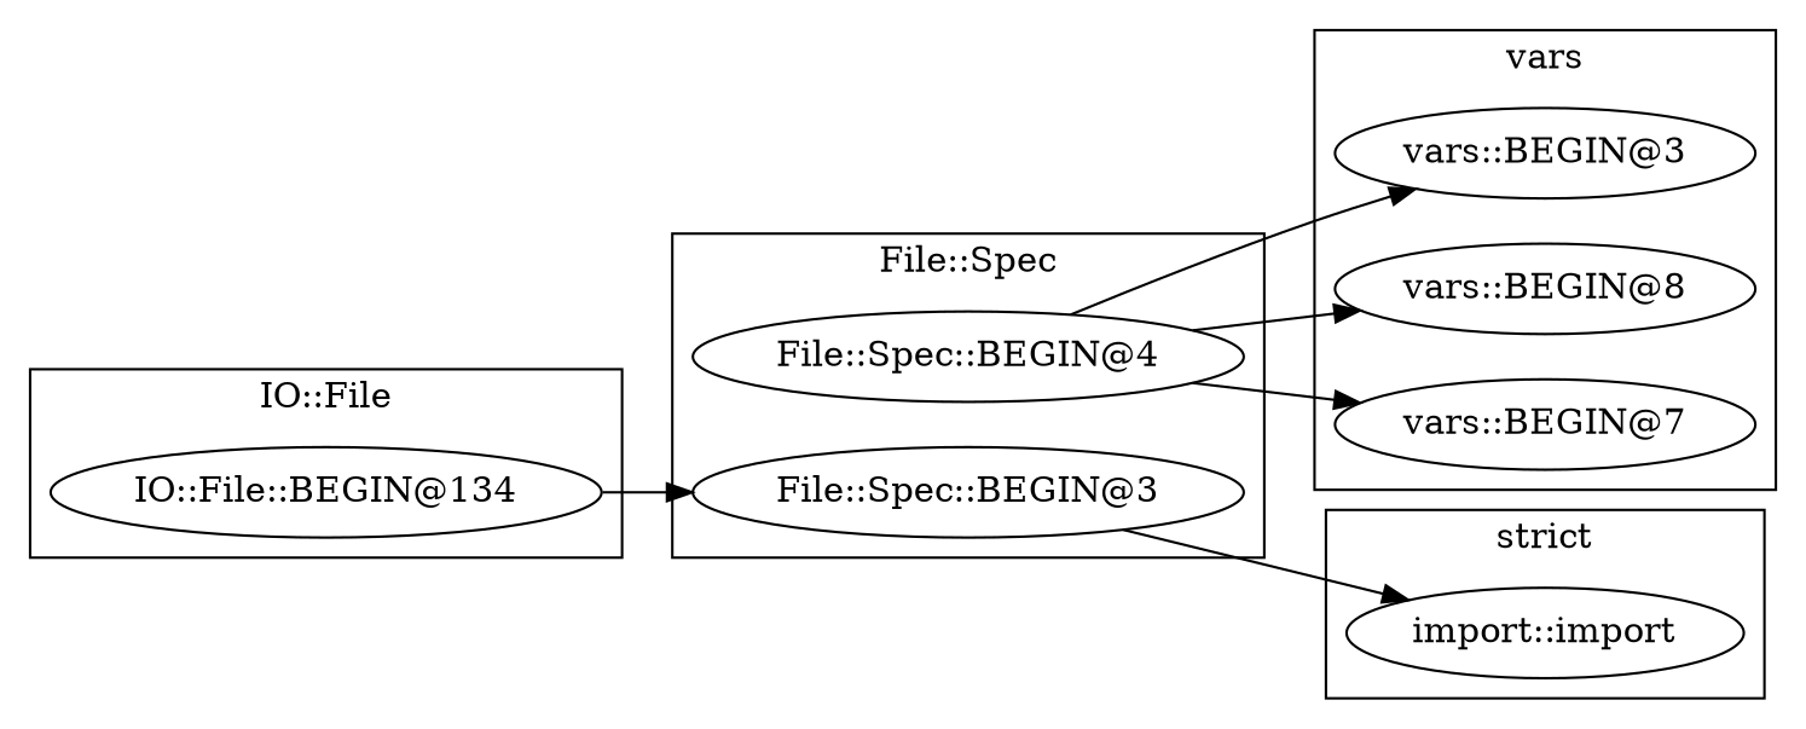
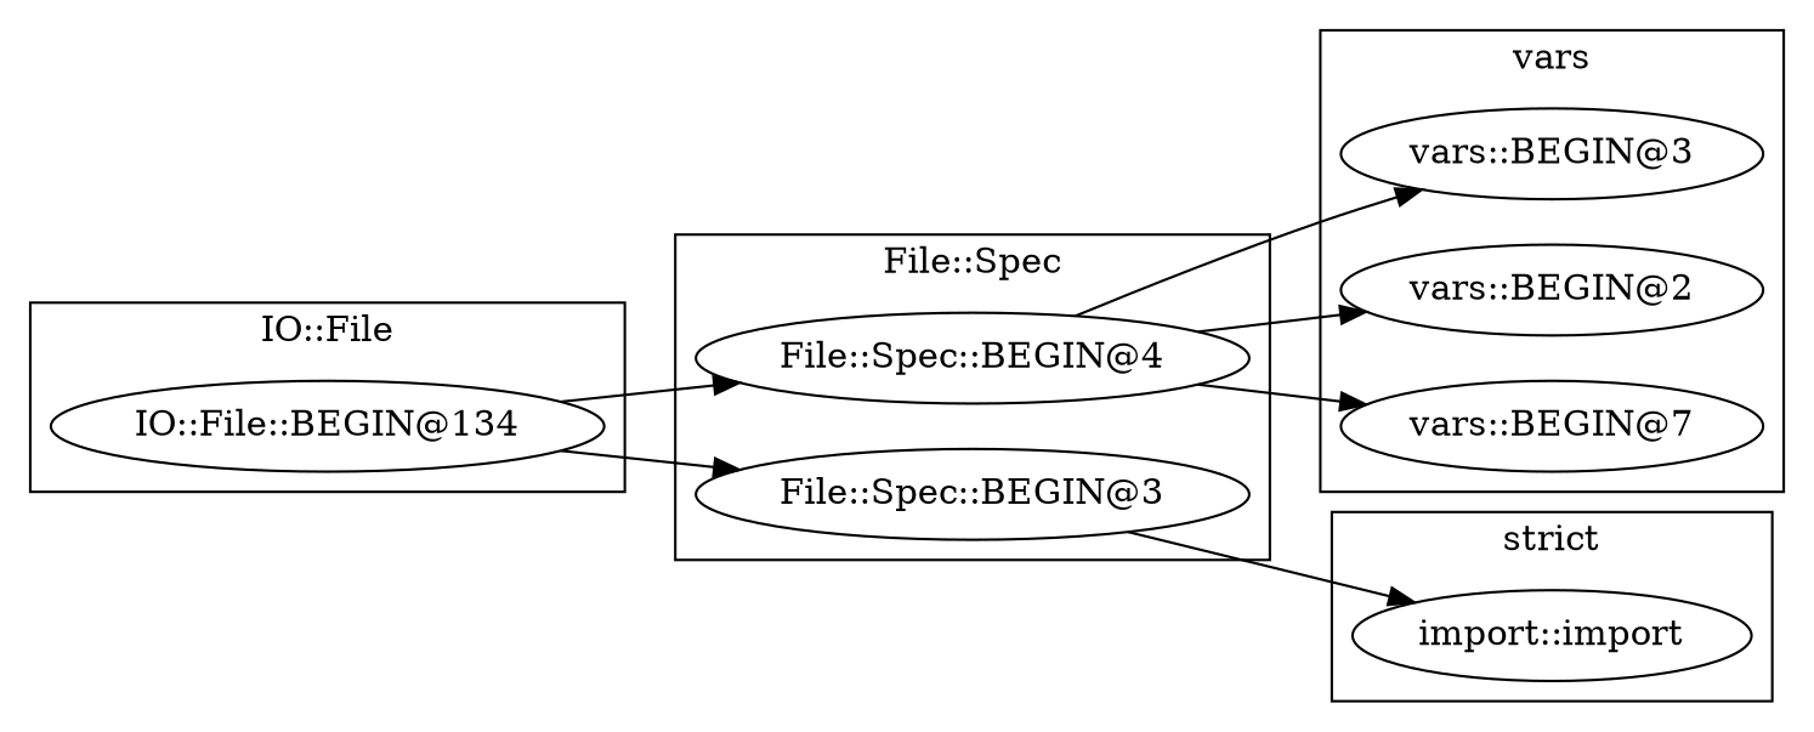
  digraph {
    rankdir=LR
    "vars::BEGIN@3"
-   "vars::BEGIN@8"
+   "vars::BEGIN@8" [label="vars::BEGIN@2"]
    "vars::BEGIN@7"
    "IO::File::BEGIN@134"
    n5 [label="import::import"]
    "File::Spec::BEGIN@4"
    "File::Spec::BEGIN@3"
    subgraph cluster_1 {
      label=vars
      "vars::BEGIN@3"
      "vars::BEGIN@8"
      "vars::BEGIN@7"
    }
    subgraph cluster_2 {
      label="IO::File"
      "IO::File::BEGIN@134"
    }
    subgraph cluster_3 {
      label="strict"
      n5
    }
    subgraph cluster_4 {
      label="File::Spec"
      "File::Spec::BEGIN@4"
      "File::Spec::BEGIN@3"
    }
+   "IO::File::BEGIN@134" -> "File::Spec::BEGIN@4"
    "IO::File::BEGIN@134" -> "File::Spec::BEGIN@3"
    "File::Spec::BEGIN@4" -> "vars::BEGIN@3"
    "File::Spec::BEGIN@4" -> "vars::BEGIN@8"
    "File::Spec::BEGIN@4" -> "vars::BEGIN@7"
    "File::Spec::BEGIN@3" -> n5
  }
